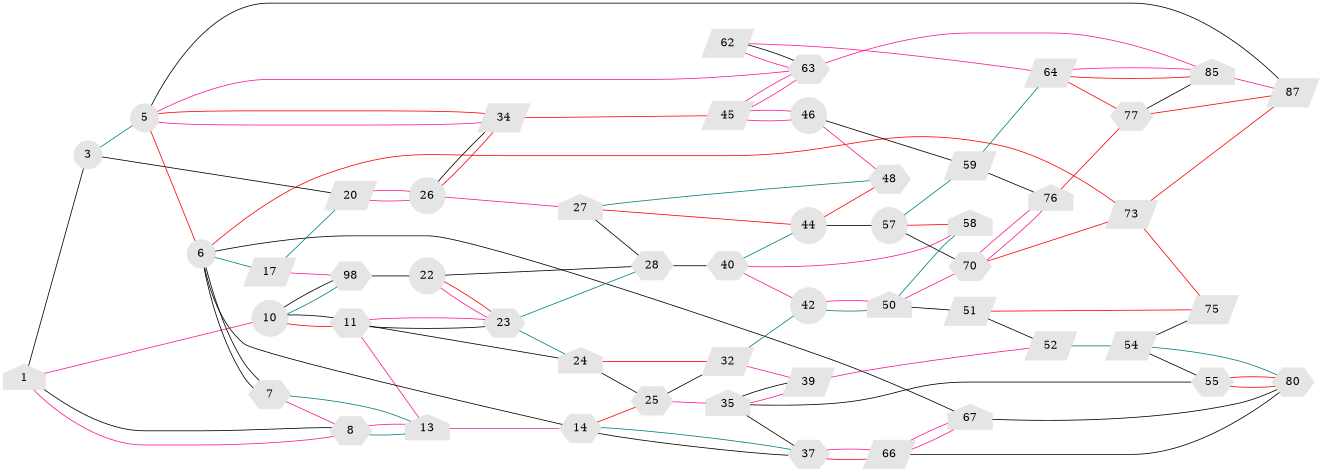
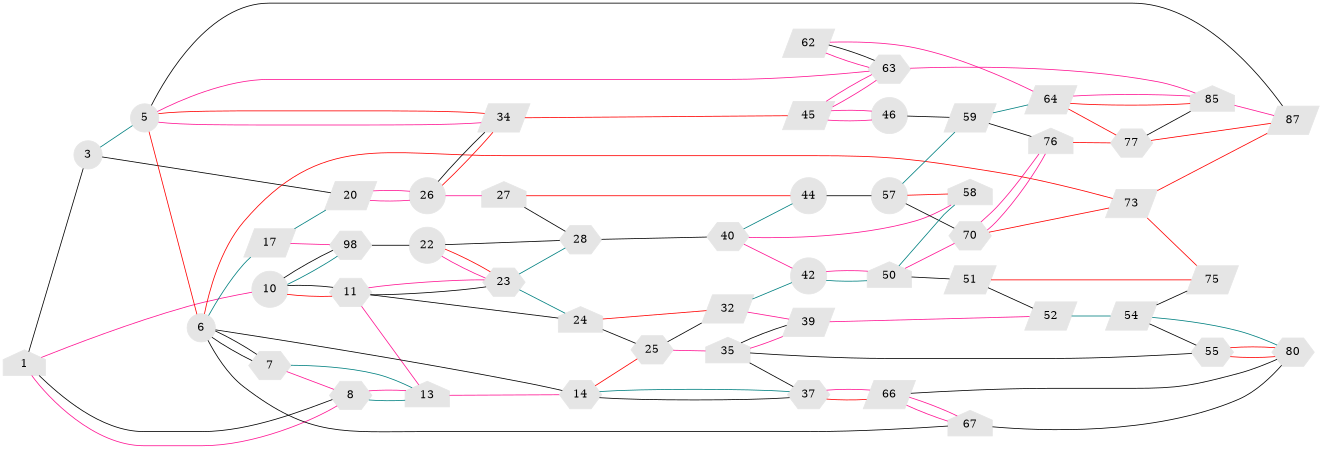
  graph {
    rankdir=LR
    node [color=gray90 shape=hexagon style=filled]
    edge [color=deeppink]
    1 [shape=house super="+2"]
    3 [shape=circle super="+4"]
    8
    10 [shape=circle]
    5 [shape=circle super="+84"]
    20 [shape=parallelogram]
    13 [shape=house super="+16"]
    11 [super="+12"]
    n9 [label=98 super="+21"]
    6 [shape=circle super="+68"]
    34 [shape=parallelogram]
    63 [super="+83"]
    87 [shape=parallelogram super="+88"]
    17 [shape=parallelogram super="+19"]
    26 [shape=circle]
    7 [super="+9"]
    14 [super="+15"]
    67 [shape=house]
    73 [shape=parallelogram super="+74"]
    45 [shape=parallelogram]
    85 [shape=house super="+86"]
    25 [super="+33"]
    37
    80 [super="+82"]
    75 [shape=parallelogram]
    23 [super="+29"]
    24 [shape=house super="+30"]
    22 [shape=circle]
    28 [super="+31"]
    32 [shape=parallelogram super="+38"]
    35 [shape=house super="+36"]
    66 [shape=parallelogram super="+79"]
    27 [shape=house super="+43"]
    40 [super="+41"]
    39 [shape=parallelogram]
    42 [shape=circle]
    55 [super="+56"]
    44 [shape=circle super="+49"]
-   48
    57 [shape=circle super="+61"]
    58 [shape=house]
    52 [shape=parallelogram super="+53"]
    50 [shape=house super="+69"]
    46 [shape=circle super="+47"]
    54 [shape=parallelogram super="+81"]
    51 [shape=parallelogram super="+72"]
    70 [super="+71"]
    59 [shape=parallelogram super="+60"]
    64 [shape=parallelogram super="+65"]
    76 [shape=house]
    77 [super="+78"]
    62 [shape=parallelogram]
    1 -- 3 [color=black]
    1 -- 8
    1 -- 8 [color=black]
    1 -- 10
    3 -- 5 [color=teal]
    3 -- 20 [color=black]
    8 -- 13 [color=teal]
    8 -- 13
    10 -- 11 [color=red]
    10 -- 11 [color=black]
    10 -- n9 [color=teal]
    10 -- n9 [color=black]
    5 -- 6 [color=red weight=2]
    5 -- 34
    5 -- 34 [color=red]
    5 -- 63
    5 -- 87 [color=black]
    20 -- 26
    20 -- 26
    13 -- 14
    11 -- 13
    11 -- 23 [color=black]
    11 -- 23
    11 -- 24 [color=black]
    n9 -- 22 [color=black]
    6 -- 17 [color=teal]
    6 -- 7 [color=black]
    6 -- 7 [color=black]
    6 -- 14 [color=black]
    6 -- 67 [color=black]
    6 -- 73 [color=red]
    34 -- 45 [color=red]
    63 -- 85
    17 -- 20 [color=teal]
    17 -- n9 [weight=2]
    26 -- 34 [color=red]
    26 -- 34 [color=black]
    26 -- 27
    7 -- 8
    7 -- 13 [color=teal]
    14 -- 25 [color=red]
    14 -- 37 [color=black]
    14 -- 37 [color=teal]
    67 -- 80 [color=black]
    73 -- 87 [color=red]
    73 -- 75 [color=red]
    45 -- 63
    45 -- 63
    45 -- 46
    45 -- 46
    85 -- 87
    25 -- 32 [color=black]
    25 -- 35
    37 -- 66 [color=red]
    37 -- 66
    23 -- 24 [color=teal]
    23 -- 28 [color=teal]
    24 -- 25 [color=black]
    24 -- 32 [color=red]
    22 -- 23
    22 -- 23 [color=red]
    22 -- 28 [color=black]
    28 -- 40 [color=black]
    32 -- 39
    32 -- 42 [color=teal]
    35 -- 37 [color=black]
    35 -- 39
    35 -- 39 [color=black]
    35 -- 55 [color=black]
    66 -- 67
    66 -- 67
    66 -- 80 [color=black]
    27 -- 28 [color=black]
    27 -- 44 [color=red]
-   27 -- 48 [color=teal]
    40 -- 42
    40 -- 44 [color=teal]
    40 -- 58
    39 -- 52
    42 -- 50 [color=teal]
    42 -- 50
    55 -- 80 [color=red]
    55 -- 80 [color=red]
-   44 -- 48 [color=red]
    44 -- 57 [color=black]
    57 -- 58 [color=red]
    57 -- 70 [color=black]
    57 -- 59 [color=teal]
    52 -- 54 [color=teal]
    50 -- 58 [color=teal]
    50 -- 51 [color=black]
    50 -- 70
-   46 -- 48
    46 -- 59 [color=black]
    54 -- 80 [color=teal]
    54 -- 75 [color=black]
    54 -- 55 [color=black]
    51 -- 75 [color=red]
    51 -- 52 [color=black weight=2]
    70 -- 73 [color=red]
    70 -- 76
    70 -- 76
    59 -- 64 [color=teal]
    59 -- 76 [color=black]
    64 -- 85 [color=red]
    64 -- 85
    64 -- 77 [color=red]
    76 -- 77 [color=red]
    77 -- 87 [color=red]
    77 -- 85 [color=black]
    62 -- 63
    62 -- 63 [color=black]
    62 -- 64
  }
